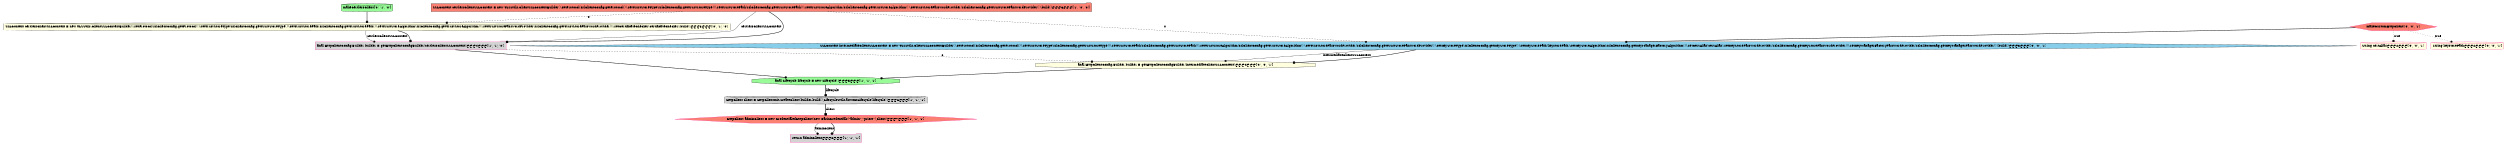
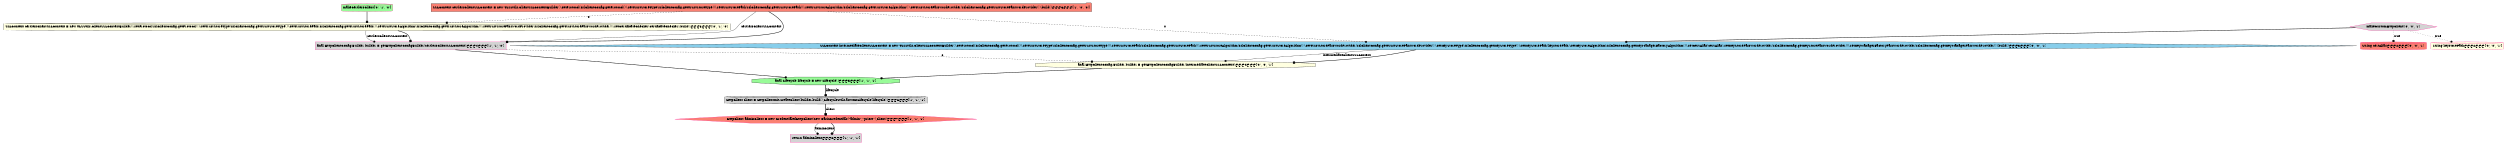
  digraph {
    node [color=deeppink fillcolor=lightyellow shape=cylinder style=filled]
    edge [arrowhead=box style=bold]
-   n1 [color=black fillcolor=palegreen label="makeCertlessClient['0', '1', '0']"]
+   n1 [fillcolor=palegreen label="makeCertlessClient['0', '1', '0']"]
    n2 [color=black label="SSLContext certlessClientSSLContext = new TLSUtils.ClientSSLContextBuilder().setProtocol(sslClientConfig.getProtocol()).setTrustStoreType(sslClientConfig.getTrustStoreType()).setTrustStorePath(sslClientConfig.getTrustStorePath()).setTrustStoreAlgorithm(sslClientConfig.getTrustStoreAlgorithm()).setTrustStorePasswordProvider(sslClientConfig.getTrustStorePasswordProvider()).setCertificateChecker(certificateChecker).build()@@@3@@@['0', '1', '0']"]
    n3 [fillcolor=lightgrey label="final HttpClientConfig.Builder builder = getHttpClientConfigBuilder(certlessClientSSLContext)@@@4@@@['1', '1', '0']" shape=folder]
-   n4 [label="String certAlias@@@2@@@['0', '0', '1']"]
+   n4 [fillcolor=salmon label="String certAlias@@@2@@@['0', '0', '1']"]
    n5 [color=black fillcolor=salmon label="SSLContext certlessClientSSLContext = new TLSUtils.ClientSSLContextBuilder().setProtocol(sslClientConfig.getProtocol()).setTrustStoreType(sslClientConfig.getTrustStoreType()).setTrustStorePath(sslClientConfig.getTrustStorePath()).setTrustStoreAlgorithm(sslClientConfig.getTrustStoreAlgorithm()).setTrustStorePasswordProvider(sslClientConfig.getTrustStorePasswordProvider()).build()@@@3@@@['1', '0', '0']" shape=folder]
    n6 [color=black fillcolor=skyblue label="SSLContext intermediateClientSSLContext = new TLSUtils.ClientSSLContextBuilder().setProtocol(sslClientConfig.getProtocol()).setTrustStoreType(sslClientConfig.getTrustStoreType()).setTrustStorePath(sslClientConfig.getTrustStorePath()).setTrustStoreAlgorithm(sslClientConfig.getTrustStoreAlgorithm()).setTrustStorePasswordProvider(sslClientConfig.getTrustStorePasswordProvider()).setKeyStoreType(sslClientConfig.getKeyStoreType()).setKeyStorePath(keystorePath).setKeyStoreAlgorithm(sslClientConfig.getKeyManagerFactoryAlgorithm()).setCertAlias(certAlias).setKeyStorePasswordProvider(sslClientConfig.getKeyStorePasswordProvider()).setKeyManagerFactoryPasswordProvider(sslClientConfig.getKeyManagerPasswordProvider()).build()@@@3@@@['0', '0', '1']" shape=hexagon]
    n7 [label="String keystorePath@@@2@@@['0', '0', '1']"]
    n8 [fillcolor=salmon label="HttpClient adminClient = new CredentialedHttpClient(new BasicCredentials(\"admin\",\"priest\"),client)@@@7@@@['1', '1', '1']" shape=hexagon]
    n9 [fillcolor=lightgrey label="return adminClient@@@8@@@['1', '1', '1']" shape=folder]
    n10 [color=black fillcolor=lightgrey label="HttpClient client = HttpClientInit.createClient(builder.build(),LifecycleUtils.asMmxLifecycle(lifecycle))@@@6@@@['1', '1', '1']"]
    n11 [color=black label="final HttpClientConfig.Builder builder = getHttpClientConfigBuilder(intermediateClientSSLContext)@@@4@@@['0', '0', '1']" shape=octagon]
    n12 [color=black fillcolor=palegreen label="final Lifecycle lifecycle = new Lifecycle()@@@5@@@['1', '1', '1']" shape=octagon]
-   n13 [fillcolor=salmon label="makeCustomHttpClient['0', '0', '1']" shape=hexagon]
+   n13 [fillcolor=lightgrey label="makeCustomHttpClient['0', '0', '1']" shape=hexagon]
    n1 -> n2
    n2 -> n3 [arrowhead=dot label=certlessClientSSLContext style=solid]
    n2 -> n3
    n3 -> n11 [label=0 style=dashed]
    n3 -> n12 [arrowhead=dot]
    n5 -> n2 [label=0 style=dashed]
    n5 -> n3 [label=certlessClientSSLContext style=solid]
    n5 -> n3
    n5 -> n6 [arrowhead=dot label=0 style=dashed]
    n6 -> n11 [arrowhead=dot label=intermediateClientSSLContext style=solid]
    n6 -> n11
    n8 -> n9 [label=adminClient style=solid]
    n8 -> n9
    n10 -> n8
    n10 -> n8 [label=client style=solid]
    n11 -> n12 [arrowhead=dot]
    n12 -> n10 [arrowhead=dot]
    n12 -> n10 [label=lifecycle style=solid]
    n13 -> n4 [label=true style=dotted]
    n13 -> n6 [arrowhead=dot]
    n13 -> n7 [arrowhead=dot label=true style=dotted]
  }
